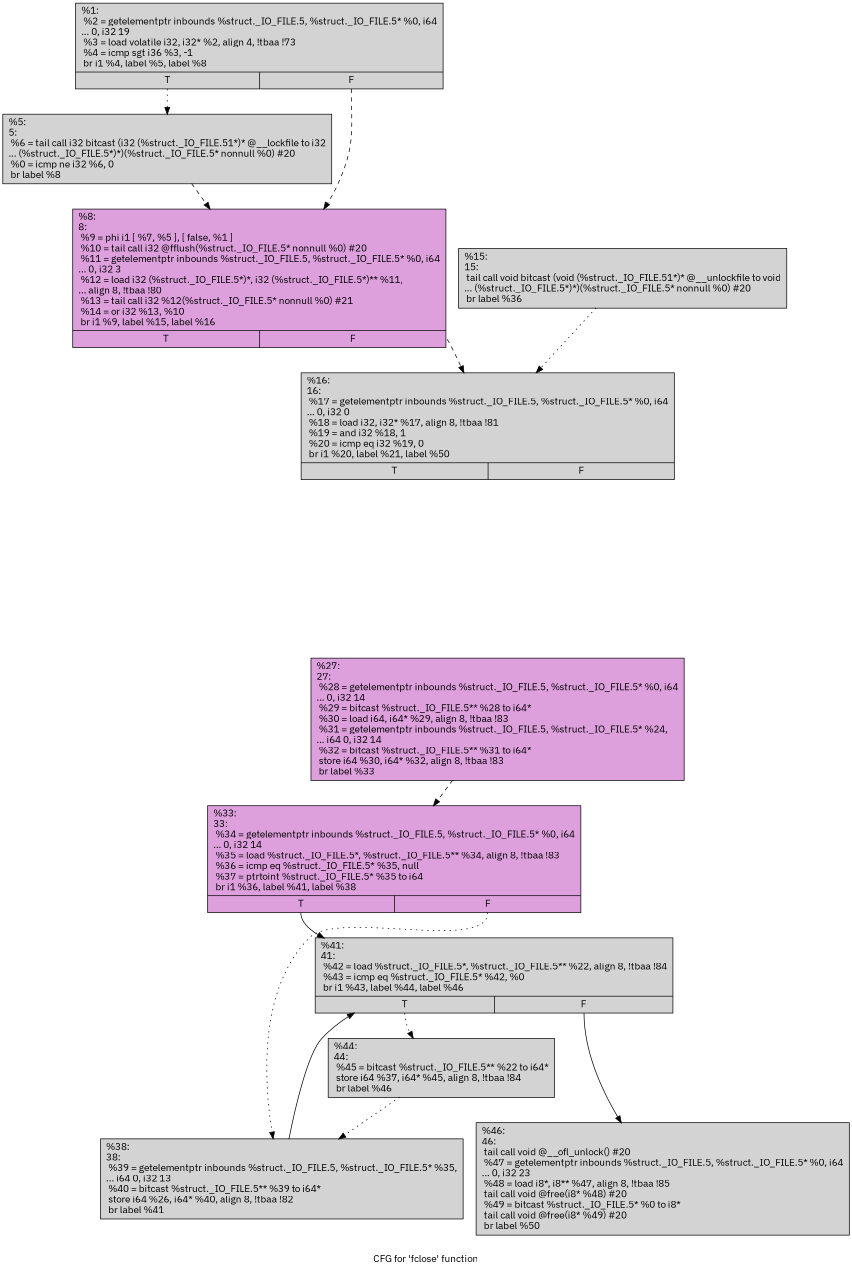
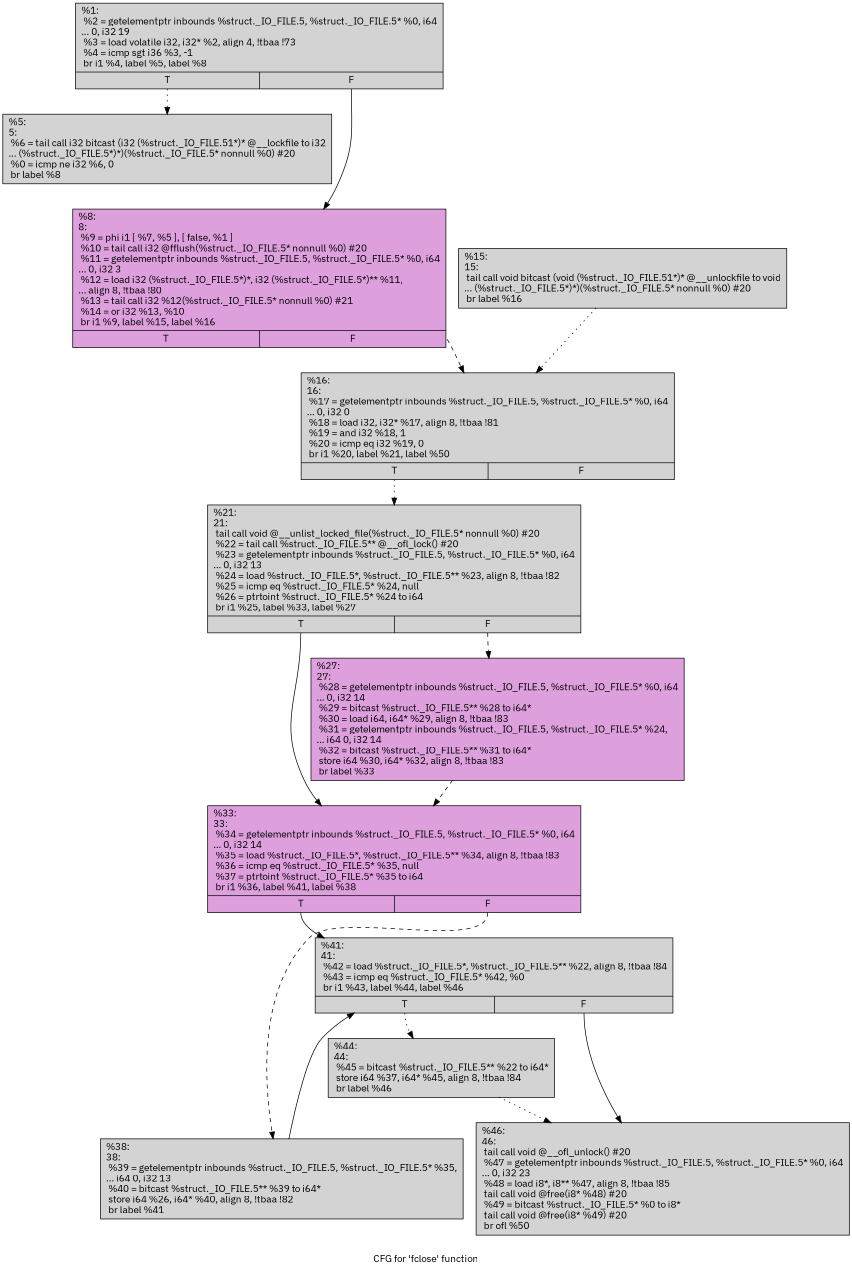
  digraph {
    fontname="IBM Plex Sans"
    label="CFG for 'fclose' function"
    node [fillcolor=lightgrey fontname="IBM Plex Sans" shape=record style=filled]
    edge [fontname="IBM Plex Sans" style=dotted]
    n1 [label="{%1:\l  %2 = getelementptr inbounds %struct._IO_FILE.5, %struct._IO_FILE.5* %0, i64\l... 0, i32 19\l  %3 = load volatile i32, i32* %2, align 4, !tbaa !73\l  %4 = icmp sgt i36 %3, -1\l  br i1 %4, label %5, label %8\l|{<s0>T|<s1>F}}"]
    n2 [label="{%5:\l5:                                                \l  %6 = tail call i32 bitcast (i32 (%struct._IO_FILE.51*)* @__lockfile to i32\l... (%struct._IO_FILE.5*)*)(%struct._IO_FILE.5* nonnull %0) #20\l  %0 = icmp ne i32 %6, 0\l  br label %8\l}"]
    n3 [fillcolor=plum label="{%8:\l8:                                                \l  %9 = phi i1 [ %7, %5 ], [ false, %1 ]\l  %10 = tail call i32 @fflush(%struct._IO_FILE.5* nonnull %0) #20\l  %11 = getelementptr inbounds %struct._IO_FILE.5, %struct._IO_FILE.5* %0, i64\l... 0, i32 3\l  %12 = load i32 (%struct._IO_FILE.5*)*, i32 (%struct._IO_FILE.5*)** %11,\l... align 8, !tbaa !80\l  %13 = tail call i32 %12(%struct._IO_FILE.5* nonnull %0) #21\l  %14 = or i32 %13, %10\l  br i1 %9, label %15, label %16\l|{<s0>T|<s1>F}}"]
    n4 [label="{%16:\l16:                                               \l  %17 = getelementptr inbounds %struct._IO_FILE.5, %struct._IO_FILE.5* %0, i64\l... 0, i32 0\l  %18 = load i32, i32* %17, align 8, !tbaa !81\l  %19 = and i32 %18, 1\l  %20 = icmp eq i32 %19, 0\l  br i1 %20, label %21, label %50\l|{<s0>T|<s1>F}}"]
-   n5 [label="{%15:\l15:                                               \l  tail call void bitcast (void (%struct._IO_FILE.51*)* @__unlockfile to void\l... (%struct._IO_FILE.5*)*)(%struct._IO_FILE.5* nonnull %0) #20\l  br label %36\l}"]
+   n5 [label="{%15:\l15:                                               \l  tail call void bitcast (void (%struct._IO_FILE.51*)* @__unlockfile to void\l... (%struct._IO_FILE.5*)*)(%struct._IO_FILE.5* nonnull %0) #20\l  br label %16\l}"]
+   n6 [label="{%21:\l21:                                               \l  tail call void @__unlist_locked_file(%struct._IO_FILE.5* nonnull %0) #20\l  %22 = tail call %struct._IO_FILE.5** @__ofl_lock() #20\l  %23 = getelementptr inbounds %struct._IO_FILE.5, %struct._IO_FILE.5* %0, i64\l... 0, i32 13\l  %24 = load %struct._IO_FILE.5*, %struct._IO_FILE.5** %23, align 8, !tbaa !82\l  %25 = icmp eq %struct._IO_FILE.5* %24, null\l  %26 = ptrtoint %struct._IO_FILE.5* %24 to i64\l  br i1 %25, label %33, label %27\l|{<s0>T|<s1>F}}"]
    n7 [fillcolor=plum label="{%33:\l33:                                               \l  %34 = getelementptr inbounds %struct._IO_FILE.5, %struct._IO_FILE.5* %0, i64\l... 0, i32 14\l  %35 = load %struct._IO_FILE.5*, %struct._IO_FILE.5** %34, align 8, !tbaa !83\l  %36 = icmp eq %struct._IO_FILE.5* %35, null\l  %37 = ptrtoint %struct._IO_FILE.5* %35 to i64\l  br i1 %36, label %41, label %38\l|{<s0>T|<s1>F}}"]
    n8 [fillcolor=plum label="{%27:\l27:                                               \l  %28 = getelementptr inbounds %struct._IO_FILE.5, %struct._IO_FILE.5* %0, i64\l... 0, i32 14\l  %29 = bitcast %struct._IO_FILE.5** %28 to i64*\l  %30 = load i64, i64* %29, align 8, !tbaa !83\l  %31 = getelementptr inbounds %struct._IO_FILE.5, %struct._IO_FILE.5* %24,\l... i64 0, i32 14\l  %32 = bitcast %struct._IO_FILE.5** %31 to i64*\l  store i64 %30, i64* %32, align 8, !tbaa !83\l  br label %33\l}"]
    n9 [label="{%41:\l41:                                               \l  %42 = load %struct._IO_FILE.5*, %struct._IO_FILE.5** %22, align 8, !tbaa !84\l  %43 = icmp eq %struct._IO_FILE.5* %42, %0\l  br i1 %43, label %44, label %46\l|{<s0>T|<s1>F}}"]
    n10 [label="{%38:\l38:                                               \l  %39 = getelementptr inbounds %struct._IO_FILE.5, %struct._IO_FILE.5* %35,\l... i64 0, i32 13\l  %40 = bitcast %struct._IO_FILE.5** %39 to i64*\l  store i64 %26, i64* %40, align 8, !tbaa !82\l  br label %41\l}"]
    n11 [label="{%44:\l44:                                               \l  %45 = bitcast %struct._IO_FILE.5** %22 to i64*\l  store i64 %37, i64* %45, align 8, !tbaa !84\l  br label %46\l}"]
-   n12 [label="{%46:\l46:                                               \l  tail call void @__ofl_unlock() #20\l  %47 = getelementptr inbounds %struct._IO_FILE.5, %struct._IO_FILE.5* %0, i64\l... 0, i32 23\l  %48 = load i8*, i8** %47, align 8, !tbaa !85\l  tail call void @free(i8* %48) #20\l  %49 = bitcast %struct._IO_FILE.5* %0 to i8*\l  tail call void @free(i8* %49) #20\l  br label %50\l}"]
+   n12 [label="{%46:\l46:                                               \l  tail call void @__ofl_unlock() #20\l  %47 = getelementptr inbounds %struct._IO_FILE.5, %struct._IO_FILE.5* %0, i64\l... 0, i32 23\l  %48 = load i8*, i8** %47, align 8, !tbaa !85\l  tail call void @free(i8* %48) #20\l  %49 = bitcast %struct._IO_FILE.5* %0 to i8*\l  tail call void @free(i8* %49) #20\l  br ofl %50\l}"]
    n1 -> n2 [tailport=s0]
-   n1 -> n3 [style=dashed tailport=s1]
-   n2 -> n3 [style=dashed]
+   n1 -> n3 [style=solid tailport=s1]
    n3 -> n4 [style=dashed tailport=s1]
+   n4 -> n6 [tailport=s0]
    n5 -> n4
+   n6 -> n7 [style=solid tailport=s0]
+   n6 -> n8 [style=dashed tailport=s1]
    n7 -> n9 [style=solid tailport=s0]
-   n7 -> n10 [tailport=s1]
+   n7 -> n10 [style=dashed tailport=s1]
    n8 -> n7 [style=dashed]
    n9 -> n11 [tailport=s0]
    n9 -> n12 [style=solid tailport=s1]
    n10 -> n9 [style=solid]
-   n11 -> n10
+   n11 -> n12
  }
